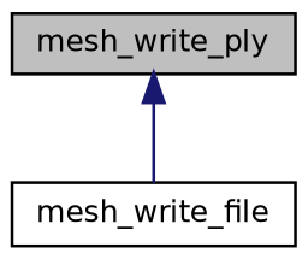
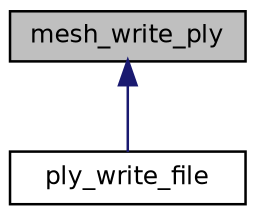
  digraph {
    rankdir=TB
    node [color=black fontname=Helvetica fontsize=10 shape=record style=filled]
    n1 [fillcolor=grey75 fontcolor=black height=0.2 label=mesh_write_ply width=0.4]
-   n2 [fillcolor=white height=0.2 label=mesh_write_file width=0.4]
+   n2 [fillcolor=white height=0.2 label=ply_write_file width=0.4]
    n1 -> n2 [color=midnightblue dir=back fontname=Helvetica fontsize=10 labelfontname=Helvetica labelfontsize=10 style=solid]
  }
